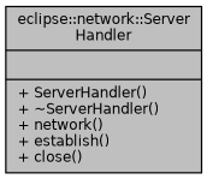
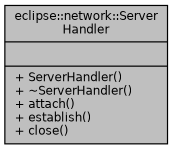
  digraph {
-   n1 [color=black fillcolor=grey75 fontcolor=black fontname=Helvetica fontsize=10 height=0.2 label="{eclipse::network::Server\lHandler\n||+ ServerHandler()\l+ ~ServerHandler()\l+ network()\l+ establish()\l+ close()\l}" shape=record style=filled width=0.4]
+   n1 [color=black fillcolor=grey75 fontcolor=black fontname=Helvetica fontsize=10 height=0.2 label="{eclipse::network::Server\lHandler\n||+ ServerHandler()\l+ ~ServerHandler()\l+ attach()\l+ establish()\l+ close()\l}" shape=record style=filled width=0.4]
  }
